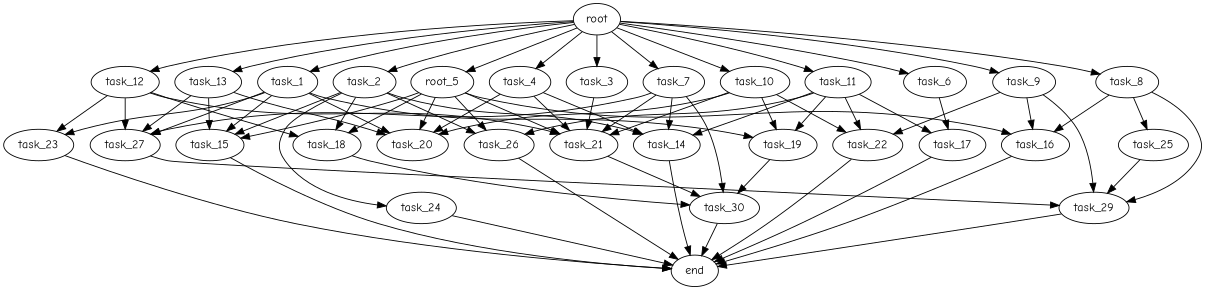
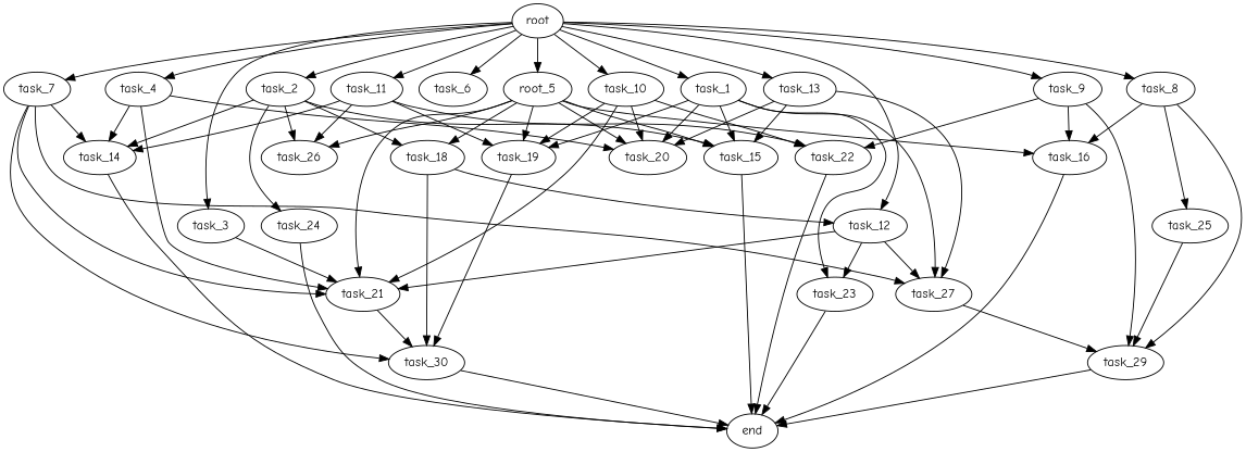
  digraph {
    fontname="Comic Neue"
    node [fontname="Comic Neue"]
    edge [fontname="Comic Neue"]
    root
    task_1
    task_2
    task_3
    task_4
    n6 [label=root_5]
    task_6
    task_7
    task_8
    task_9
    task_10
    task_11
    task_12
    task_13
    task_15
    task_19
    task_20
    task_23
    task_27
    task_14
    task_18
    task_24
    task_26
    task_21
    task_16
-   task_17
    task_30
    task_25
    task_29
    task_22
    end
    root -> task_1
    root -> task_2
    root -> task_3
    root -> task_4
    root -> n6
    root -> task_6
    root -> task_7
    root -> task_8
    root -> task_9
    root -> task_10
    root -> task_11
    root -> task_12
    root -> task_13
    task_1 -> task_15
    task_1 -> task_19
    task_1 -> task_20
    task_1 -> task_23
    task_1 -> task_27
    task_2 -> task_15
    task_2 -> task_14
    task_2 -> task_18
    task_2 -> task_24
    task_2 -> task_26
    task_3 -> task_21
    task_4 -> task_20
    task_4 -> task_14
    task_4 -> task_21
    n6 -> task_15
+   n6 -> task_19
    n6 -> task_20
    n6 -> task_18
    n6 -> task_26
    n6 -> task_21
    n6 -> task_16
-   task_6 -> task_17
    task_7 -> task_27
    task_7 -> task_14
    task_7 -> task_21
    task_7 -> task_30
    task_8 -> task_16
    task_8 -> task_25
    task_8 -> task_29
    task_9 -> task_16
    task_9 -> task_29
    task_9 -> task_22
    task_10 -> task_19
    task_10 -> task_20
    task_10 -> task_21
    task_10 -> task_22
    task_11 -> task_19
    task_11 -> task_14
    task_11 -> task_26
-   task_11 -> task_17
    task_11 -> task_22
    task_12 -> task_23
    task_12 -> task_27
-   task_12 -> task_18
+   task_18 -> task_12
    task_12 -> task_21
    task_13 -> task_15
    task_13 -> task_20
    task_13 -> task_27
    task_15 -> end
    task_19 -> task_30
    task_23 -> end
    task_27 -> task_29
    task_14 -> end
    task_18 -> task_30
    task_24 -> end
-   task_26 -> end
    task_21 -> task_30
    task_16 -> end
-   task_17 -> end
    task_30 -> end
    task_25 -> task_29
    task_29 -> end
    task_22 -> end
  }
